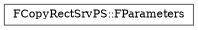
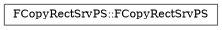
  digraph {
    rankdir=LR
    fontname="DejaVu Serif"
-   n1 [color=grey40 fillcolor=white fontname="DejaVu Serif" fontsize=10 height=0.2 label="FCopyRectSrvPS::FParameters" shape=box style=filled width=0.4]
+   n1 [color=grey40 fillcolor=white fontname="DejaVu Serif" fontsize=10 height=0.2 label="FCopyRectSrvPS::FCopyRectSrvPS" shape=box style=filled width=0.4]
  }
